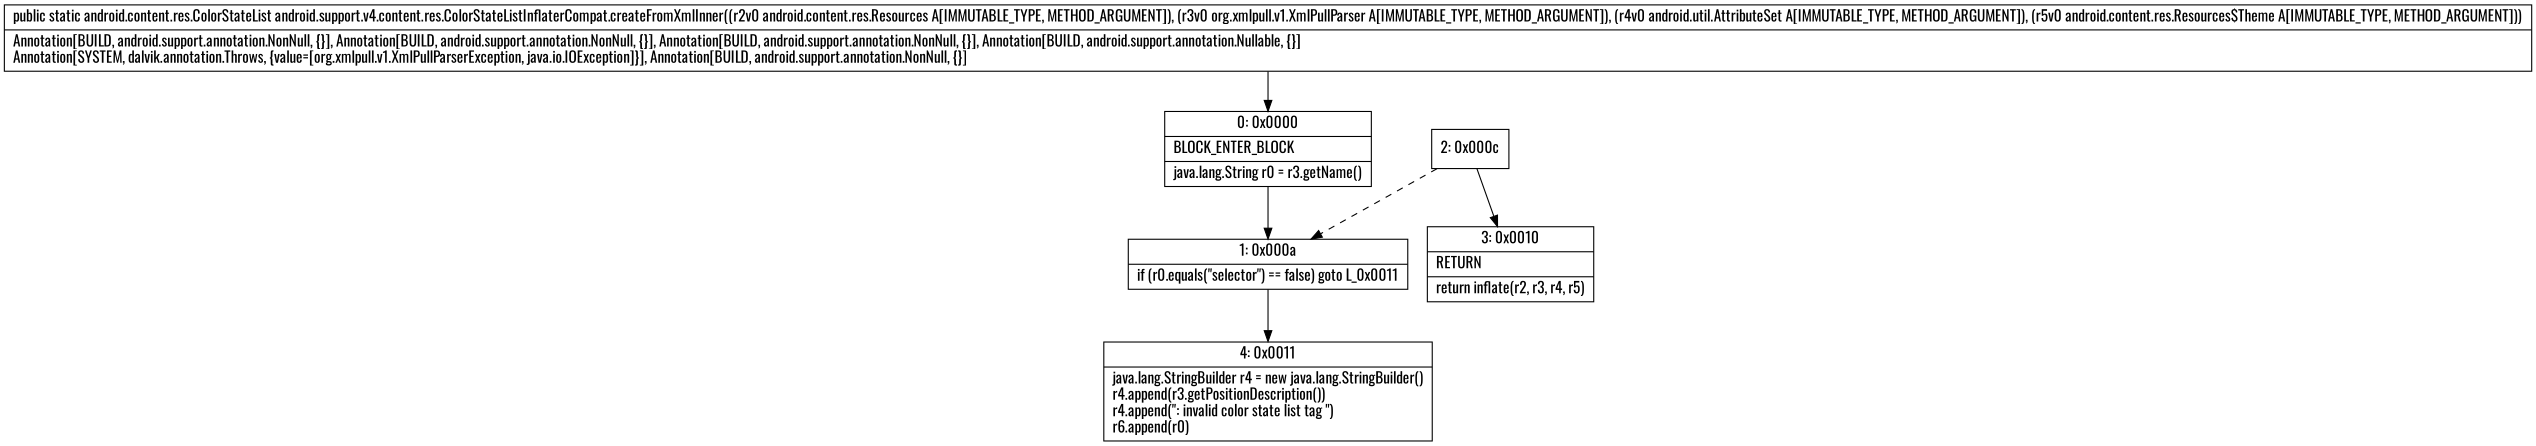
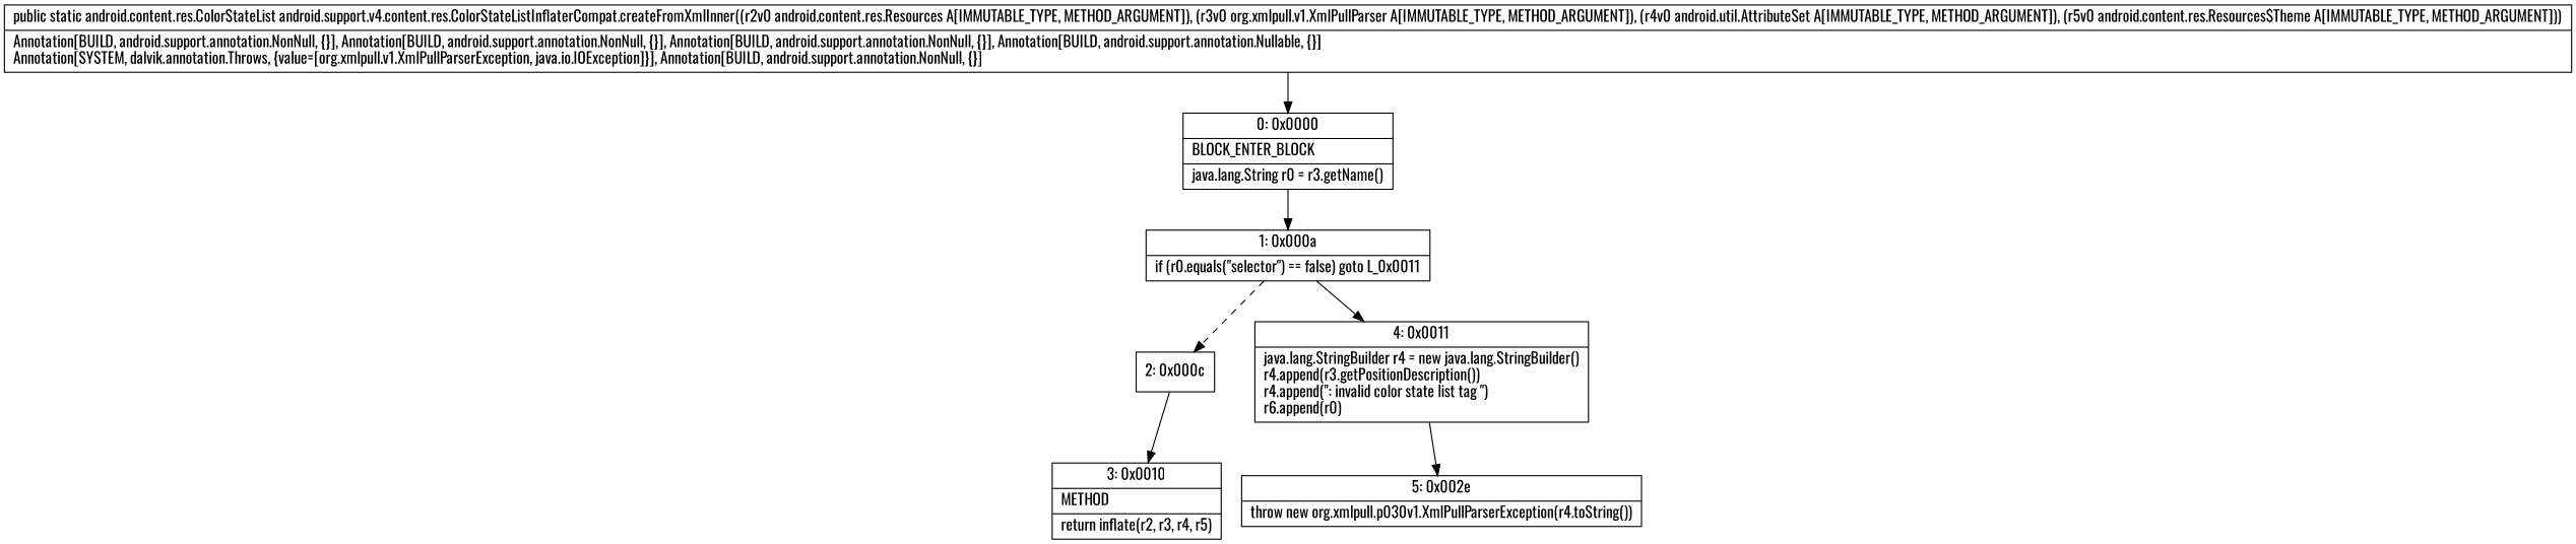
  digraph {
    fontname=Oswald
    node [fontname=Oswald shape=record]
    edge [fontname=Oswald]
    n1 [label="{0\:\ 0x0000|BLOCK_ENTER_BLOCK\l|java.lang.String r0 = r3.getName()\l}"]
    n2 [label="{1\:\ 0x000a|if (r0.equals(\"selector\") == false) goto L_0x0011\l}"]
    n3 [label="{2\:\ 0x000c}"]
    n4 [label="{4\:\ 0x0011|java.lang.StringBuilder r4 = new java.lang.StringBuilder()\lr4.append(r3.getPositionDescription())\lr4.append(\": invalid color state list tag \")\lr6.append(r0)\l}"]
-   n5 [label="{3\:\ 0x0010|RETURN\l|return inflate(r2, r3, r4, r5)\l}"]
+   n5 [label="{3\:\ 0x0010|METHOD\l|return inflate(r2, r3, r4, r5)\l}"]
+   n6 [label="{5\:\ 0x002e|throw new org.xmlpull.p030v1.XmlPullParserException(r4.toString())\l}"]
    n7 [label="{public static android.content.res.ColorStateList android.support.v4.content.res.ColorStateListInflaterCompat.createFromXmlInner((r2v0 android.content.res.Resources A[IMMUTABLE_TYPE, METHOD_ARGUMENT]), (r3v0 org.xmlpull.v1.XmlPullParser A[IMMUTABLE_TYPE, METHOD_ARGUMENT]), (r4v0 android.util.AttributeSet A[IMMUTABLE_TYPE, METHOD_ARGUMENT]), (r5v0 android.content.res.Resources$Theme A[IMMUTABLE_TYPE, METHOD_ARGUMENT]))  | Annotation[BUILD, android.support.annotation.NonNull, \{\}], Annotation[BUILD, android.support.annotation.NonNull, \{\}], Annotation[BUILD, android.support.annotation.NonNull, \{\}], Annotation[BUILD, android.support.annotation.Nullable, \{\}]\lAnnotation[SYSTEM, dalvik.annotation.Throws, \{value=[org.xmlpull.v1.XmlPullParserException, java.io.IOException]\}], Annotation[BUILD, android.support.annotation.NonNull, \{\}]\l}"]
    n1 -> n2
-   n3 -> n2 [style=dashed]
+   n2 -> n3 [style=dashed]
    n2 -> n4
    n3 -> n5
+   n4 -> n6
    n7 -> n1
  }
